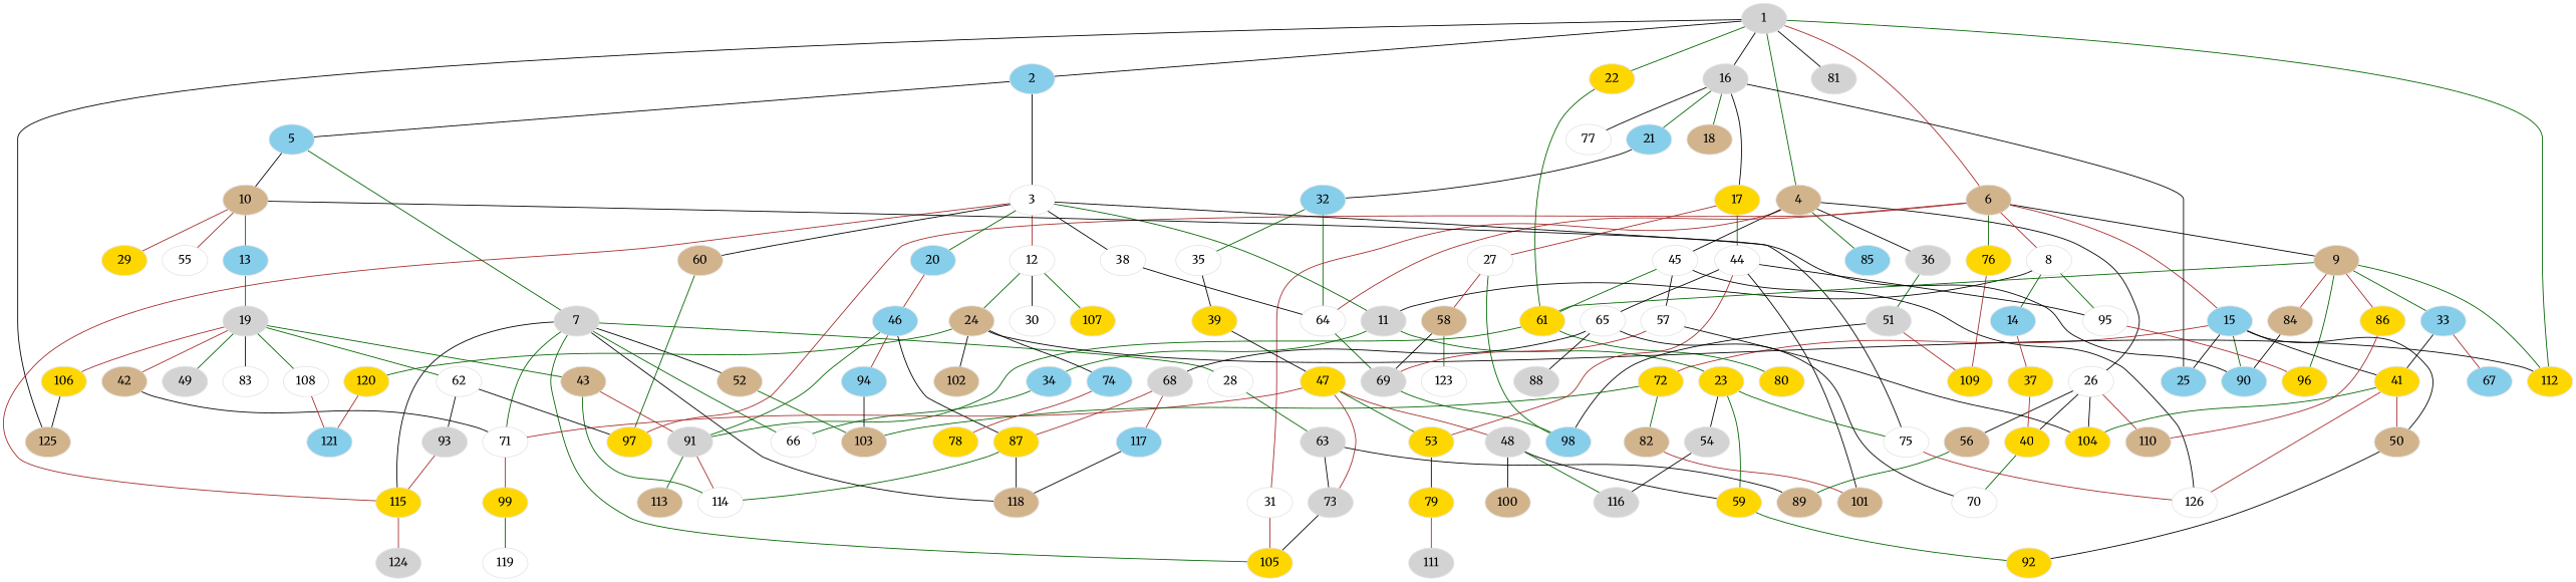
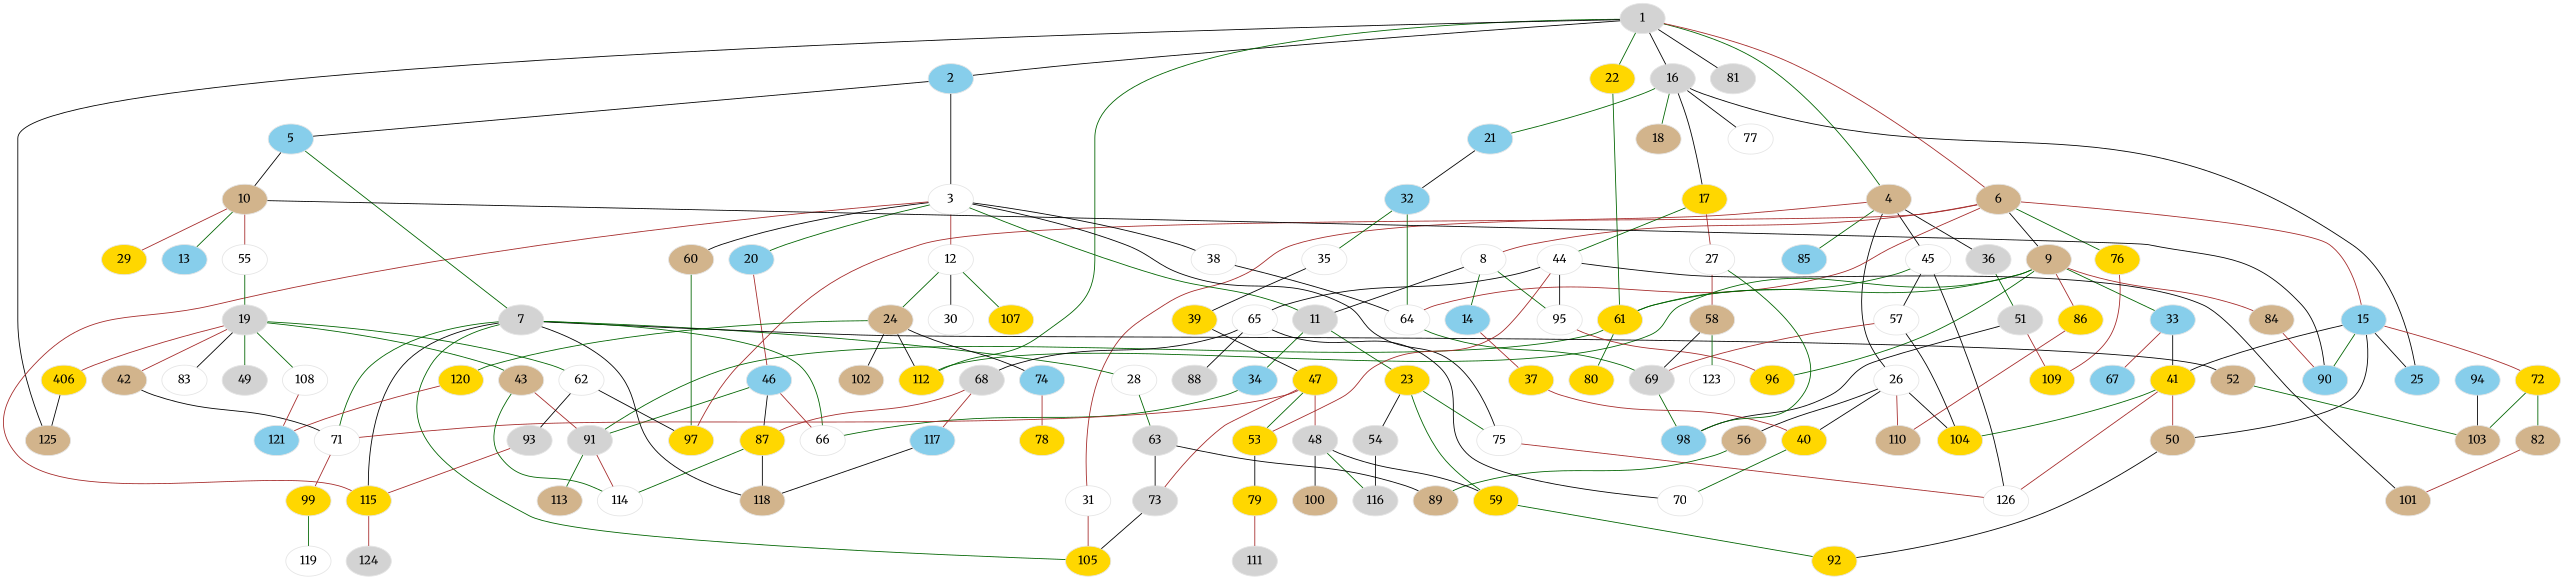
  graph {
    fontname=Merriweather
    node [color=gray90 fillcolor=gold fontname=Merriweather style=filled]
    edge [color=black fontname=Merriweather]
    1 [fillcolor=lightgrey]
    2 [fillcolor=skyblue]
    4 [fillcolor=tan]
    6 [fillcolor=tan]
    16 [fillcolor=lightgrey]
    22
    81 [fillcolor=lightgrey]
    112
    125 [fillcolor=tan]
    3 [fillcolor=white]
    5 [fillcolor=skyblue]
    26 [fillcolor=white]
    31 [fillcolor=white]
    36 [fillcolor=lightgrey]
    45 [fillcolor=white]
    85 [fillcolor=skyblue]
    8 [fillcolor=white]
    9 [fillcolor=tan]
    15 [fillcolor=skyblue]
    64 [fillcolor=white]
    76
    97
    25 [fillcolor=skyblue]
    17
    18 [fillcolor=tan]
    21 [fillcolor=skyblue]
    77 [fillcolor=white]
    61
    11 [fillcolor=lightgrey]
    12 [fillcolor=white]
    20 [fillcolor=skyblue]
    38 [fillcolor=white]
    60 [fillcolor=tan]
    75 [fillcolor=white]
    115
    7 [fillcolor=lightgrey]
    10 [fillcolor=tan]
    23
    34 [fillcolor=skyblue]
    24 [fillcolor=tan]
    30 [fillcolor=white]
    107
    46 [fillcolor=skyblue]
    126 [fillcolor=white]
    124 [fillcolor=lightgrey]
    40
    56 [fillcolor=tan]
    104
    110 [fillcolor=tan]
    105
    51 [fillcolor=lightgrey]
    57 [fillcolor=white]
    28 [fillcolor=white]
    52 [fillcolor=tan]
    66 [fillcolor=white]
    71 [fillcolor=white]
    118 [fillcolor=tan]
    13 [fillcolor=skyblue]
    29
    55 [fillcolor=white]
    90 [fillcolor=skyblue]
    47
    53
    48 [fillcolor=lightgrey]
    73 [fillcolor=lightgrey]
    14 [fillcolor=skyblue]
    95 [fillcolor=white]
    33 [fillcolor=skyblue]
    84 [fillcolor=tan]
    86
    96
    41
    50 [fillcolor=tan]
    72
    69 [fillcolor=lightgrey]
    109
    63 [fillcolor=lightgrey]
    103 [fillcolor=tan]
    99
    37
    67 [fillcolor=skyblue]
    91 [fillcolor=lightgrey]
    80
    19 [fillcolor=lightgrey]
    54 [fillcolor=lightgrey]
    59
    74 [fillcolor=skyblue]
    102 [fillcolor=tan]
    120
    42 [fillcolor=tan]
    43 [fillcolor=tan]
    49 [fillcolor=lightgrey]
    62 [fillcolor=white]
    83 [fillcolor=white]
-   106
+   106 [label=406]
    108 [fillcolor=white]
    92
    82 [fillcolor=tan]
    27 [fillcolor=white]
    44 [fillcolor=white]
    32 [fillcolor=skyblue]
    58 [fillcolor=tan]
    98 [fillcolor=skyblue]
    65 [fillcolor=white]
    101 [fillcolor=tan]
    114 [fillcolor=white]
    93 [fillcolor=lightgrey]
    121 [fillcolor=skyblue]
    87
    94 [fillcolor=skyblue]
    35 [fillcolor=white]
    116 [fillcolor=lightgrey]
    78
    70 [fillcolor=white]
    89 [fillcolor=tan]
    117 [fillcolor=skyblue]
    123 [fillcolor=white]
    39
    113 [fillcolor=tan]
    79
    68 [fillcolor=lightgrey]
    88 [fillcolor=lightgrey]
    100 [fillcolor=tan]
    111 [fillcolor=lightgrey]
    119 [fillcolor=white]
    1 -- 2
    1 -- 4 [color=darkgreen]
    1 -- 6 [color=brown]
    1 -- 16
    1 -- 22 [color=darkgreen]
    1 -- 81
    1 -- 112 [color=darkgreen]
    1 -- 125
    2 -- 3
    2 -- 5
    4 -- 26
    4 -- 31 [color=brown]
    4 -- 36
    4 -- 45
    4 -- 85 [color=darkgreen]
    6 -- 8 [color=brown]
    6 -- 9
    6 -- 15 [color=brown]
    6 -- 64 [color=brown]
    6 -- 76 [color=darkgreen]
    6 -- 97 [color=brown]
    16 -- 25
    16 -- 17
    16 -- 18 [color=darkgreen]
    16 -- 21 [color=darkgreen]
    16 -- 77
    22 -- 61 [color=darkgreen]
    3 -- 11 [color=darkgreen]
    3 -- 12 [color=brown]
    3 -- 20 [color=darkgreen]
    3 -- 38
    3 -- 60
    3 -- 75
    3 -- 115 [color=brown]
    5 -- 7 [color=darkgreen]
    5 -- 10
    26 -- 40
    26 -- 56
    26 -- 104
    26 -- 110 [color=brown]
    31 -- 105 [color=brown]
    36 -- 51 [color=darkgreen]
    45 -- 61 [color=darkgreen]
    45 -- 126
    45 -- 57
    8 -- 11
    8 -- 14 [color=darkgreen]
    8 -- 95 [color=darkgreen]
    9 -- 112 [color=darkgreen]
    9 -- 61 [color=darkgreen]
    9 -- 33 [color=darkgreen]
    9 -- 84 [color=brown]
    9 -- 86 [color=brown]
    9 -- 96 [color=darkgreen]
    15 -- 25
    15 -- 90 [color=darkgreen]
    15 -- 41
    15 -- 50
    15 -- 72 [color=brown]
    64 -- 69 [color=darkgreen]
    76 -- 109 [color=brown]
    17 -- 27 [color=brown]
    17 -- 44 [color=darkgreen]
    21 -- 32
    61 -- 91 [color=darkgreen]
    61 -- 80 [color=darkgreen]
    11 -- 23 [color=darkgreen]
    11 -- 34 [color=darkgreen]
    12 -- 24 [color=darkgreen]
    12 -- 30
    12 -- 107 [color=darkgreen]
    20 -- 46 [color=brown]
    38 -- 64
    60 -- 97 [color=darkgreen]
    75 -- 126 [color=brown]
    115 -- 124 [color=brown]
    7 -- 115
    7 -- 105 [color=darkgreen]
    7 -- 28 [color=darkgreen]
    7 -- 52
    7 -- 66 [color=darkgreen]
    7 -- 71 [color=darkgreen]
    7 -- 118
    10 -- 13 [color=darkgreen]
    10 -- 29 [color=brown]
    10 -- 55 [color=brown]
    10 -- 90
    23 -- 75 [color=darkgreen]
    23 -- 54
    23 -- 59 [color=darkgreen]
    34 -- 66 [color=darkgreen]
    24 -- 112
    24 -- 74
    24 -- 102
    24 -- 120 [color=darkgreen]
    46 -- 91 [color=darkgreen]
    46 -- 87
-   46 -- 94 [color=brown]
+   46 -- 66 [color=brown]
    40 -- 70 [color=darkgreen]
    56 -- 89 [color=darkgreen]
    51 -- 109 [color=brown]
    51 -- 98
    57 -- 104
    57 -- 69 [color=brown]
    28 -- 63 [color=darkgreen]
    52 -- 103 [color=darkgreen]
    71 -- 99 [color=brown]
-   13 -- 19 [color=darkgreen]
+   55 -- 19 [color=darkgreen]
    47 -- 71 [color=brown]
    47 -- 53 [color=darkgreen]
    47 -- 48 [color=brown]
    47 -- 73 [color=brown]
    53 -- 79
    48 -- 59
    48 -- 116 [color=darkgreen]
    48 -- 100
    73 -- 105
    14 -- 37 [color=brown]
    95 -- 96 [color=brown]
    33 -- 41
    33 -- 67 [color=brown]
-   84 -- 90
+   84 -- 90 [color=brown]
    86 -- 110 [color=brown]
    41 -- 126 [color=brown]
    41 -- 104 [color=darkgreen]
    41 -- 50 [color=brown]
    50 -- 92
    72 -- 103 [color=darkgreen]
    72 -- 82 [color=darkgreen]
    69 -- 98 [color=darkgreen]
    63 -- 73
    63 -- 89
    99 -- 119 [color=darkgreen]
    37 -- 40 [color=brown]
    91 -- 114 [color=brown]
    91 -- 113 [color=darkgreen]
    19 -- 42 [color=brown]
    19 -- 43 [color=darkgreen]
    19 -- 49 [color=darkgreen]
    19 -- 62 [color=darkgreen]
    19 -- 83
    19 -- 106 [color=brown]
    19 -- 108 [color=darkgreen]
    54 -- 116
    59 -- 92 [color=darkgreen]
    74 -- 78 [color=brown]
    120 -- 121 [color=brown]
    42 -- 71
    43 -- 91 [color=brown]
    43 -- 114 [color=darkgreen]
    62 -- 97
    62 -- 93
    106 -- 125
    108 -- 121 [color=brown]
    82 -- 101 [color=brown]
    27 -- 58 [color=brown]
    27 -- 98 [color=darkgreen]
    44 -- 53 [color=brown]
    44 -- 95
    44 -- 65
    44 -- 101
    32 -- 64 [color=darkgreen]
    32 -- 35 [color=darkgreen]
    58 -- 69
    58 -- 123 [color=darkgreen]
    65 -- 70
    65 -- 68
    65 -- 88
    93 -- 115 [color=brown]
    87 -- 118
    87 -- 114 [color=darkgreen]
    94 -- 103
    35 -- 39
    117 -- 118
    39 -- 47
    79 -- 111 [color=brown]
    68 -- 87 [color=brown]
    68 -- 117 [color=brown]
  }
